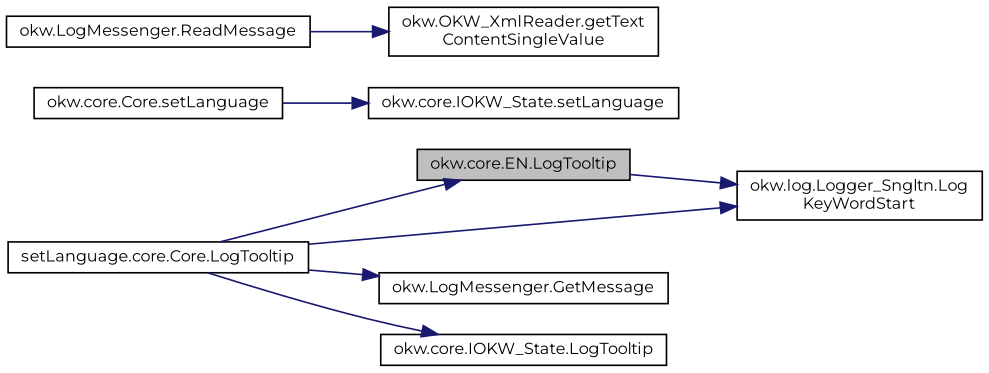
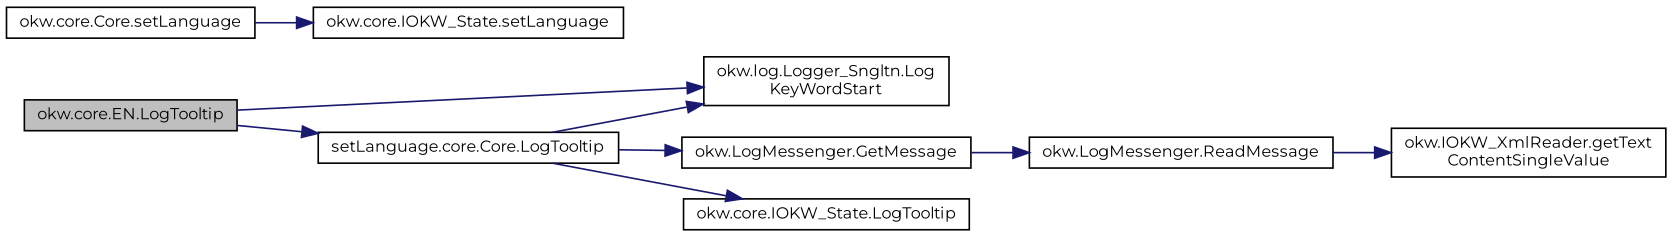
  digraph {
    fontname=Montserrat
    rankdir=LR
    node [color=black fillcolor=white fontname=Montserrat fontsize=10 shape=record style=filled]
    edge [color=midnightblue fontname=Montserrat fontsize=10 labelfontname=Helvetica labelfontsize=10 style=solid]
    n1 [fillcolor=grey75 fontcolor=black height=0.2 label="okw.core.EN.LogTooltip" width=0.4]
    n2 [height=0.2 label="setLanguage.core.Core.LogTooltip" width=0.4]
    n3 [height=0.2 label="okw.log.Logger_Sngltn.Log\lKeyWordStart" width=0.4]
    n4 [height=0.2 label="okw.core.Core.setLanguage" width=0.4]
    n5 [height=0.2 label="okw.core.IOKW_State.setLanguage" width=0.4]
    n6 [height=0.2 label="okw.LogMessenger.GetMessage" width=0.4]
    n7 [height=0.2 label="okw.core.IOKW_State.LogTooltip" width=0.4]
    n8 [height=0.2 label="okw.LogMessenger.ReadMessage" width=0.4]
-   n9 [height=0.2 label="okw.OKW_XmlReader.getText\lContentSingleValue" width=0.4]
-   n2 -> n1
+   n9 [height=0.2 label="okw.IOKW_XmlReader.getText\lContentSingleValue" width=0.4]
+   n1 -> n2
    n1 -> n3
    n2 -> n3
    n2 -> n6
    n2 -> n7
    n4 -> n5
+   n6 -> n8
    n8 -> n9
  }
